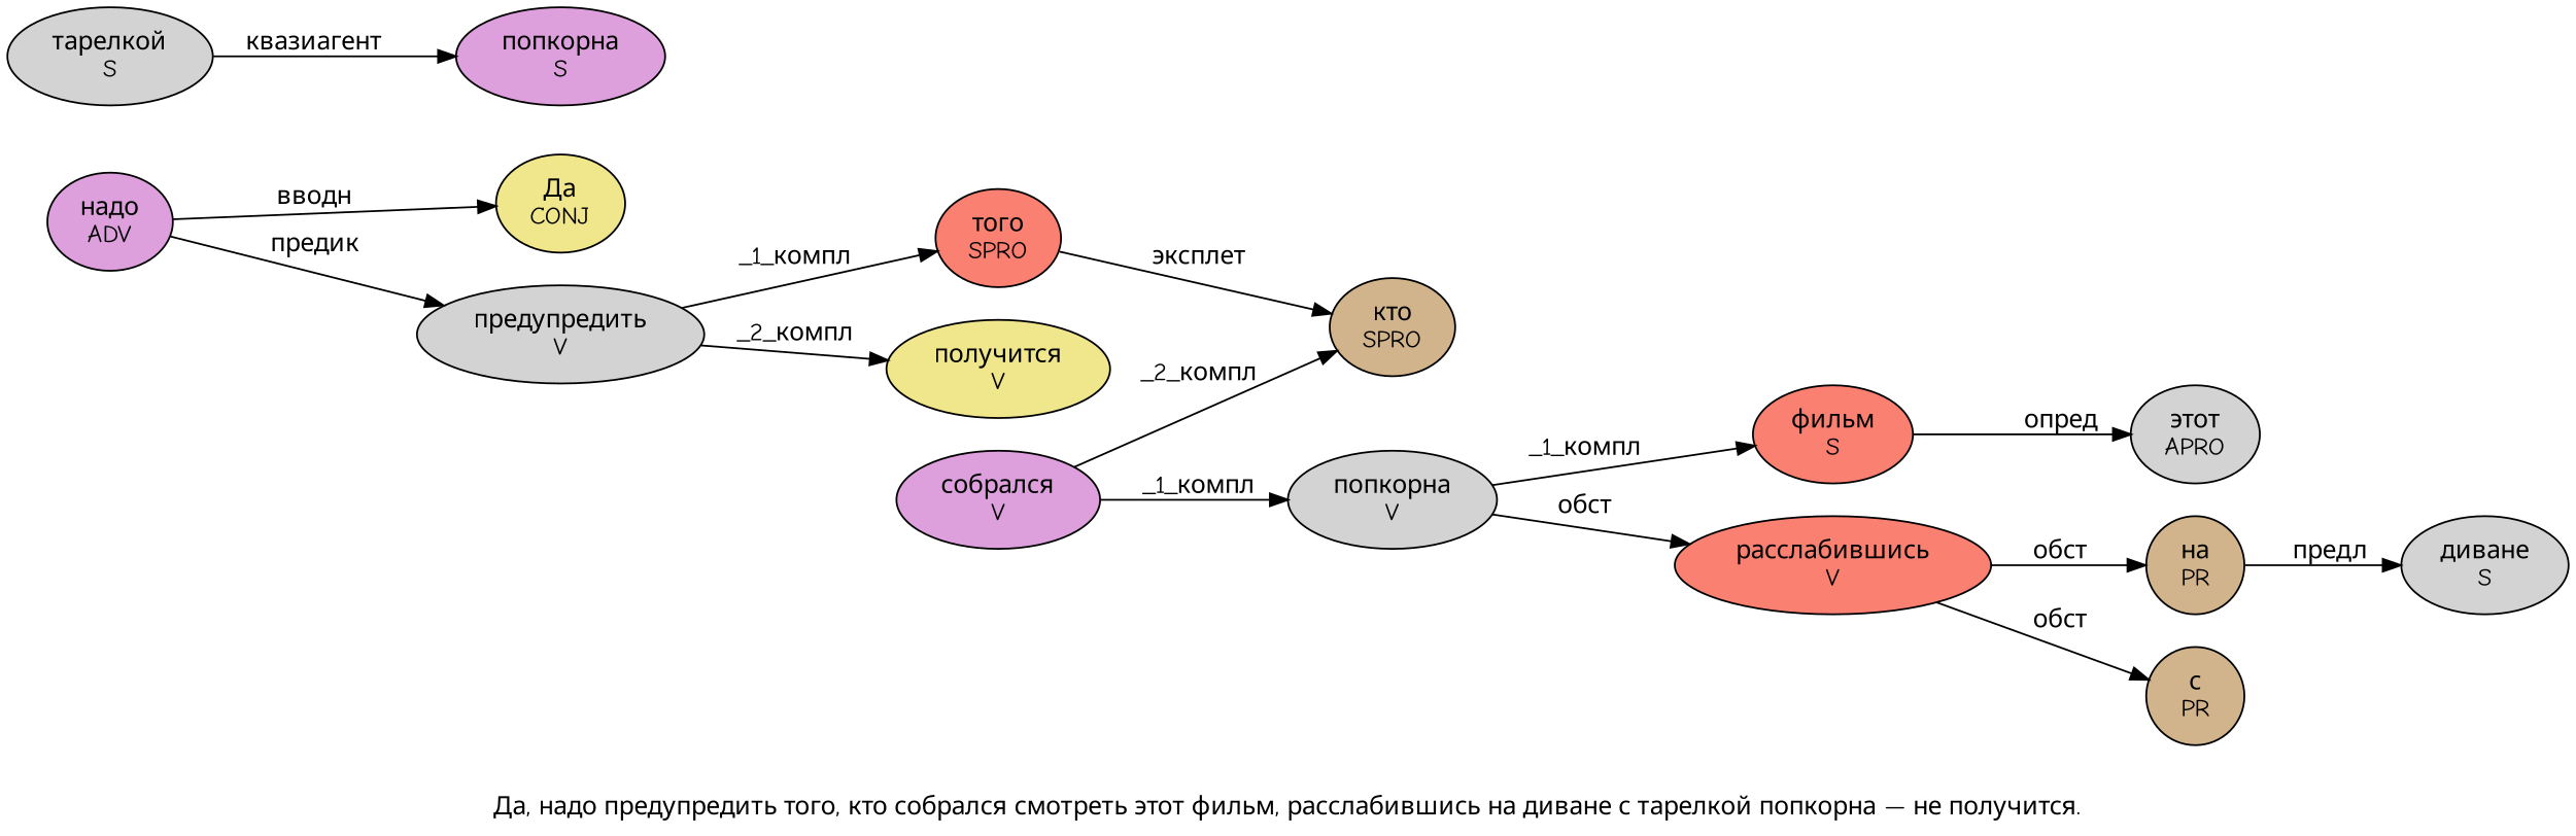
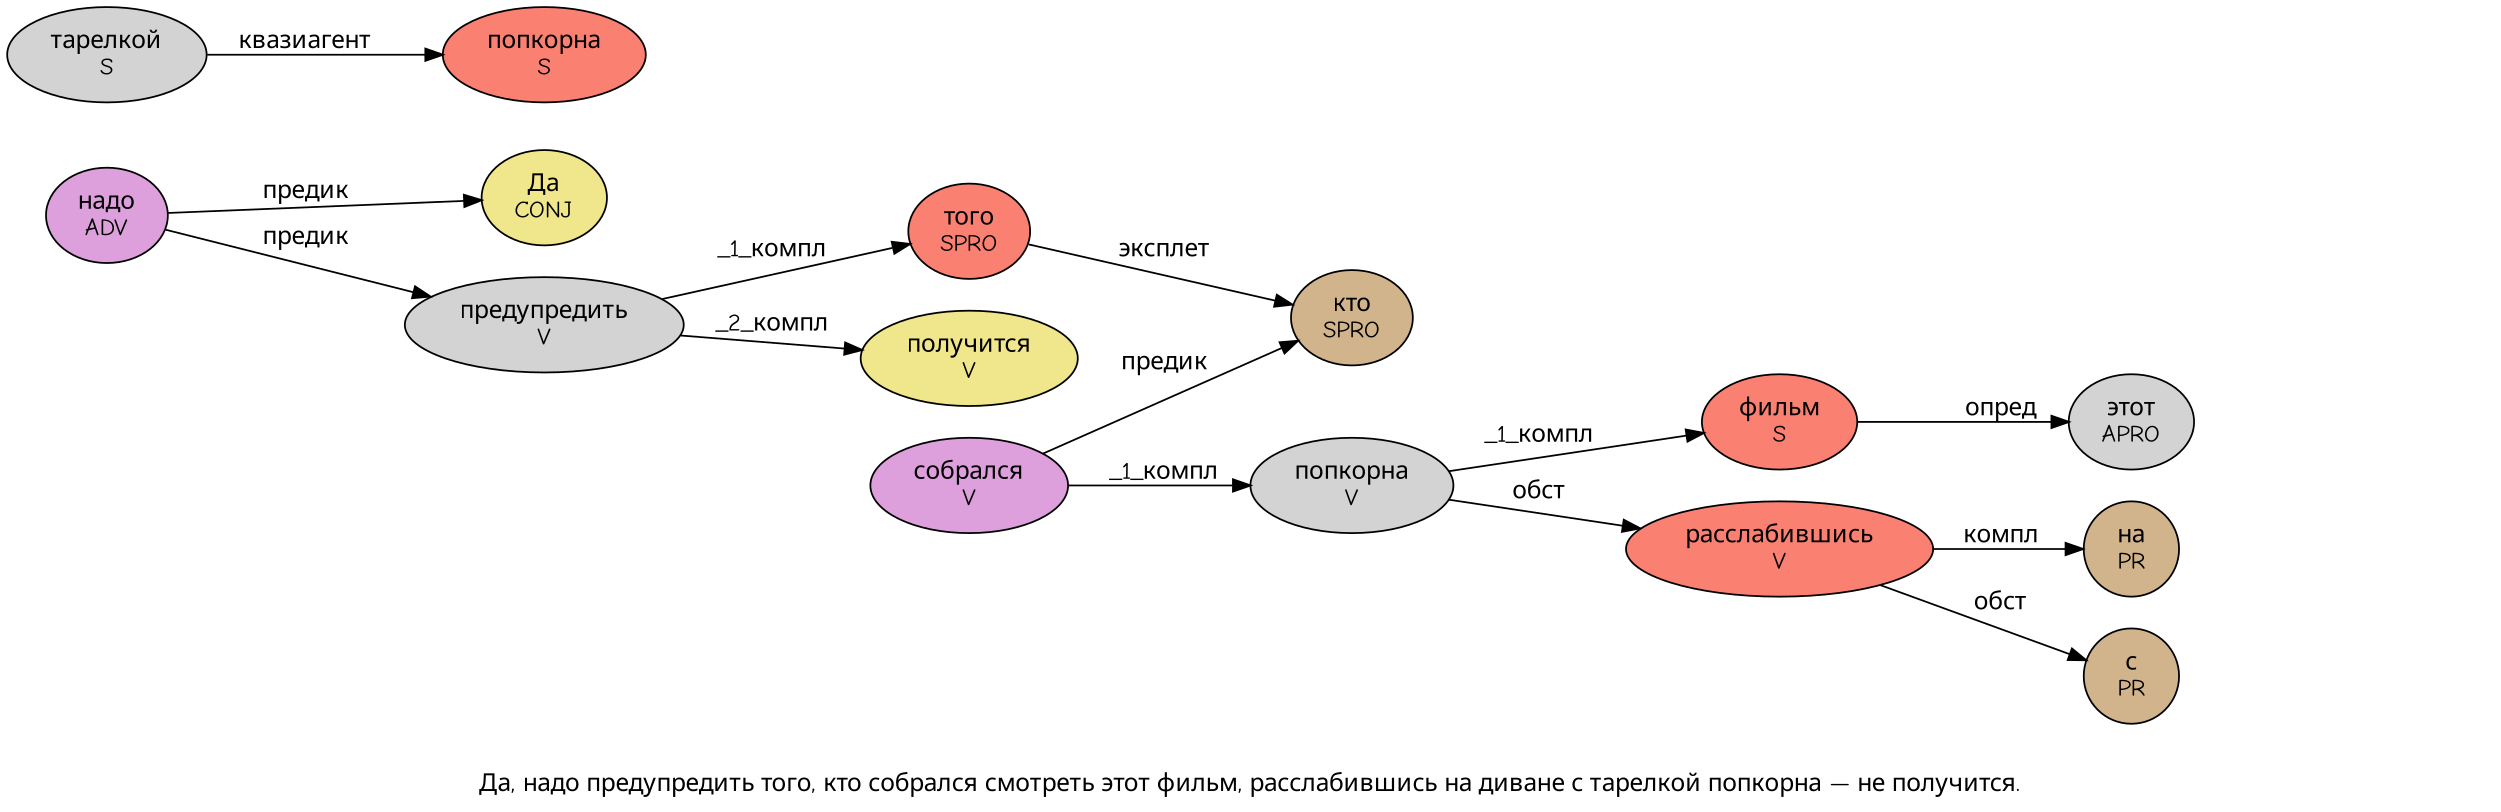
  digraph {
    fontname="Comic Neue"
    label="Да, надо предупредить того, кто собрался смотреть этот фильм, расслабившись на диване с тарелкой попкорна — не получится."
    rankdir=LR
    node [fillcolor=lightgrey fontname="Comic Neue" penwidth=1 shape=ellipse style=filled]
    edge [fontname="Comic Neue"]
    n1 [fillcolor=khaki label="Да\nCONJ"]
    n2 [fillcolor=plum label="надо\nADV"]
    n3 [label="предупредить\nV"]
    n4 [fillcolor=salmon label="того\nSPRO"]
    n5 [fillcolor=khaki label="получится\nV"]
    n6 [fillcolor=tan label="кто\nSPRO"]
    n7 [fillcolor=plum label="собрался\nV"]
    n8 [label="попкорна\nV"]
    n9 [fillcolor=salmon label="фильм\nS"]
    n10 [fillcolor=salmon label="расслабившись\nV"]
    n11 [label="этот\nAPRO"]
    n12 [fillcolor=tan label="на\nPR"]
    n13 [fillcolor=tan label="с\nPR"]
-   n14 [label="диване\nS"]
    n15 [label="тарелкой\nS"]
-   n16 [fillcolor=plum label="попкорна\nS"]
-   n2 -> n1 [label="вводн"]
+   n16 [fillcolor=salmon label="попкорна\nS"]
+   n2 -> n1 [label="предик"]
    n2 -> n3 [label="предик"]
    n3 -> n4 [label="_1_компл"]
    n3 -> n5 [label="_2_компл"]
    n4 -> n6 [label="эксплет"]
-   n7 -> n6 [label="_2_компл"]
+   n7 -> n6 [label="предик"]
    n7 -> n8 [label="_1_компл"]
    n8 -> n9 [label="_1_компл"]
    n8 -> n10 [label="обст"]
    n9 -> n11 [label="опред"]
-   n10 -> n12 [label="обст"]
+   n10 -> n12 [label="компл"]
    n10 -> n13 [label="обст"]
-   n12 -> n14 [label="предл"]
    n15 -> n16 [label="квазиагент"]
  }
